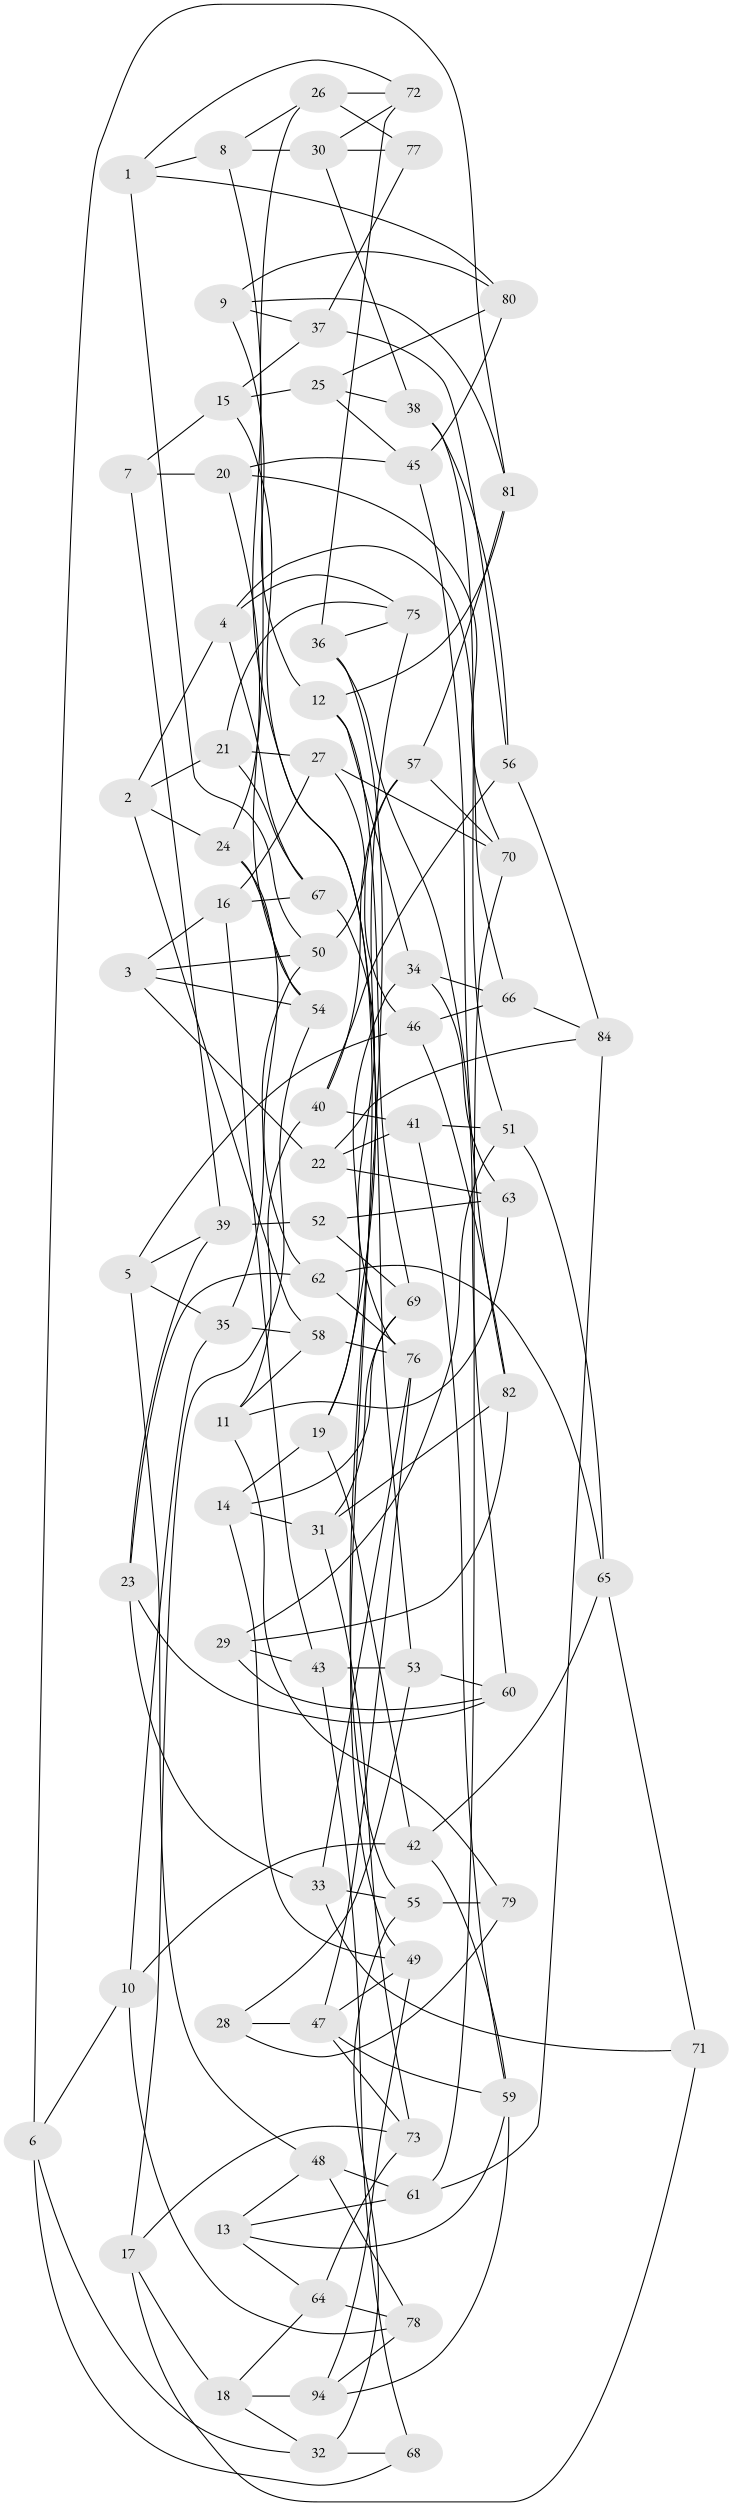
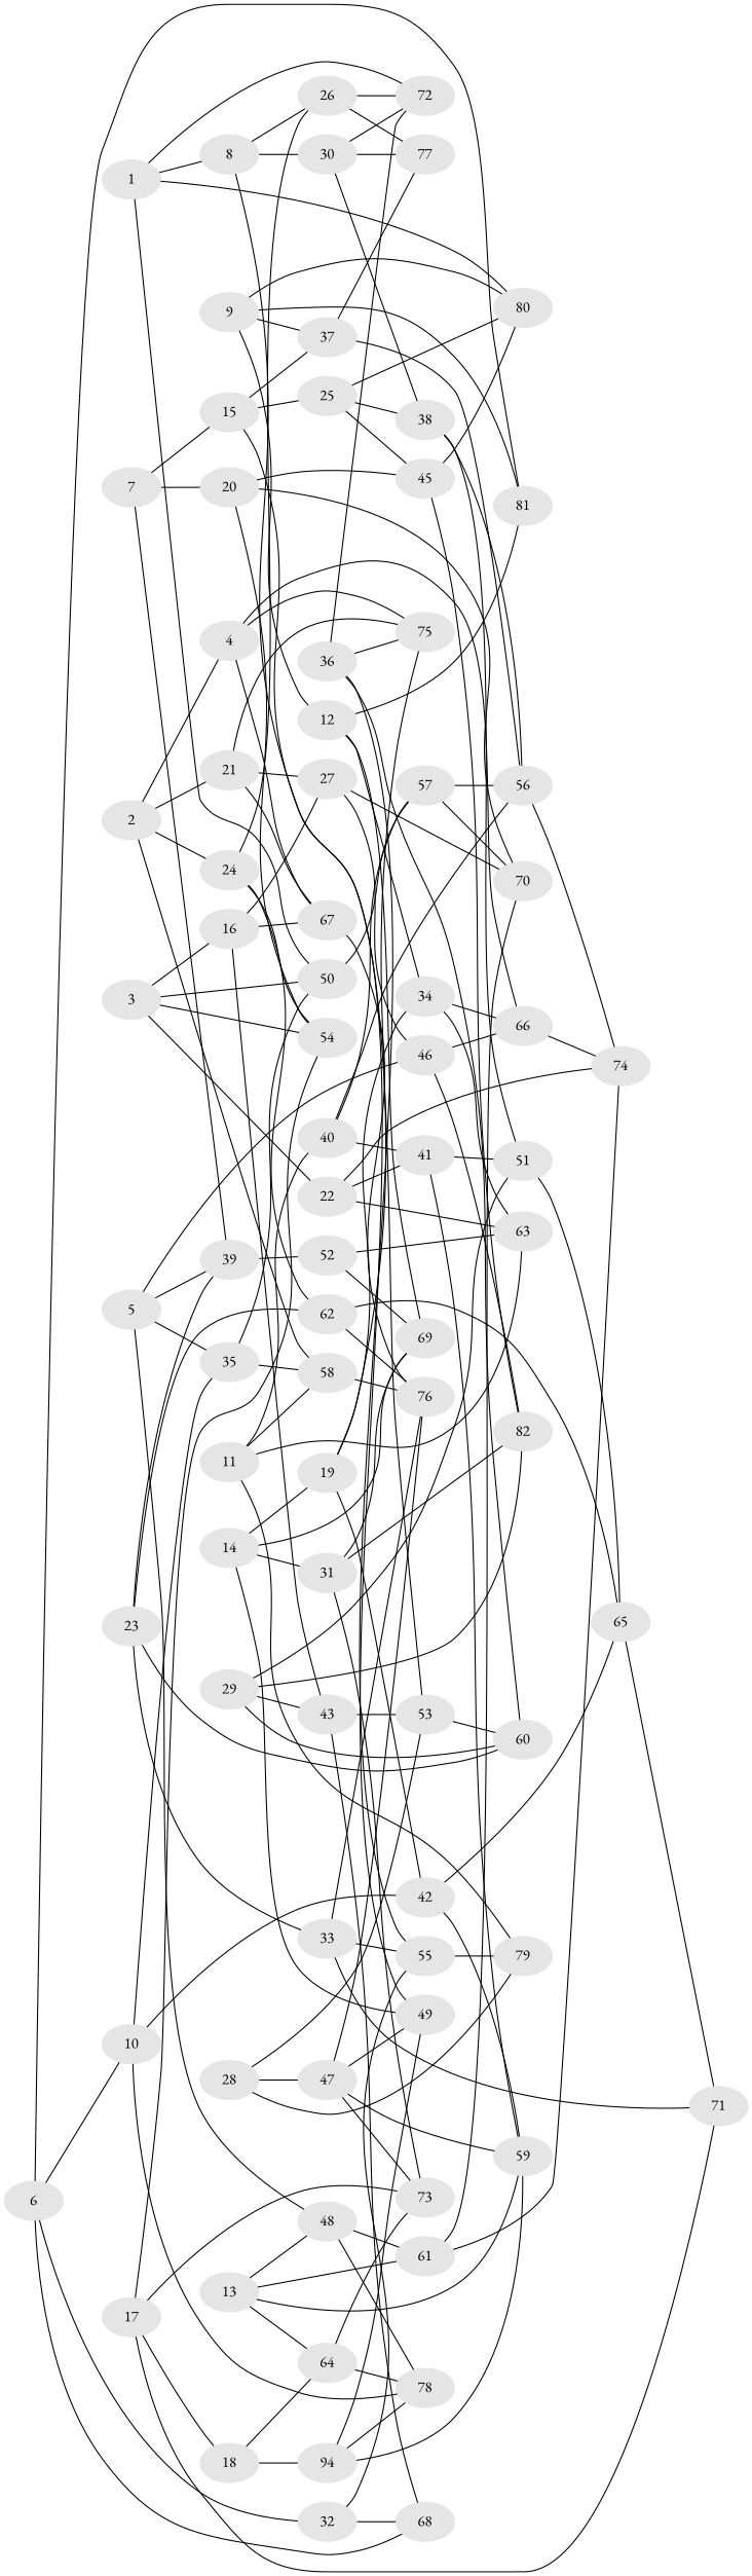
  graph {
    fontname="EB Garamond"
    rankdir=LR
    node [color=gray90 fontname="EB Garamond" style=filled]
    edge [fontname="EB Garamond"]
    1
    8
    50
    72
    80
    26
    30
    49
    57
    2
    4
    21
    24
    58
    66
    67
    75
    27
    54
    62
    76
    3
    16
    22
    43
    63
    41
-   74 [label=84]
+   74
    5
    35
    39
    46
    48
    52
    82
    78
    61
    6
    10
    32
    68
    81
    42
    55
    7
    15
    20
    37
    25
    53
    45
    70
    77
    38
    9
    12
    34
    69
    56
    59
    65
    11
    40
    79
    13
    64
    73
    14
    19
    31
    60
    17
    18
    71
    n75 [label=94]
    51
    23
    33
    28
    47
    29
    36
    1 -- 8
    1 -- 50
    1 -- 72
    1 -- 80
    8 -- 26
    8 -- 30
    8 -- 49
    50 -- 57
    26 -- 72
    26 -- 77
    30 -- 72
    30 -- 77
    30 -- 38
-   57 -- 81
+   57 -- 56
    57 -- 70
    2 -- 4
    2 -- 21
    2 -- 24
    2 -- 58
    4 -- 66
    4 -- 67
    4 -- 75
    21 -- 67
    21 -- 75
    21 -- 27
    24 -- 26
    24 -- 54
    24 -- 62
    58 -- 76
    66 -- 74
    67 -- 76
    27 -- 46
    27 -- 70
    62 -- 76
    62 -- 65
    3 -- 50
    3 -- 54
    3 -- 16
    3 -- 22
    16 -- 67
    16 -- 27
    16 -- 43
    22 -- 63
    22 -- 41
    22 -- 74
    43 -- 68
    43 -- 53
    41 -- 59
    41 -- 51
    5 -- 35
    5 -- 39
    5 -- 46
    5 -- 48
    35 -- 50
    35 -- 58
    39 -- 52
    46 -- 66
    46 -- 82
    48 -- 78
    48 -- 61
    52 -- 63
    52 -- 69
    61 -- 74
    61 -- 70
    6 -- 10
    6 -- 32
    6 -- 68
    6 -- 81
    10 -- 35
    10 -- 78
    10 -- 42
    32 -- 68
    32 -- 55
    42 -- 59
    42 -- 65
    55 -- 79
    7 -- 39
    7 -- 15
    7 -- 20
    15 -- 37
    15 -- 25
    15 -- 53
    20 -- 54
    20 -- 45
    20 -- 70
    37 -- 77
    37 -- 56
    25 -- 80
    25 -- 45
    25 -- 38
    53 -- 60
    45 -- 80
    45 -- 82
    38 -- 56
    38 -- 51
    9 -- 80
    9 -- 81
    9 -- 37
    9 -- 12
    12 -- 81
    12 -- 34
    12 -- 69
    34 -- 66
    34 -- 63
    56 -- 74
    65 -- 71
    11 -- 58
    11 -- 63
    11 -- 40
    11 -- 79
    40 -- 57
    40 -- 41
    40 -- 56
    13 -- 48
    13 -- 61
    13 -- 59
    13 -- 64
    64 -- 78
    64 -- 73
    14 -- 49
    14 -- 69
    14 -- 19
    14 -- 31
    19 -- 75
    19 -- 42
    19 -- 34
    31 -- 82
    31 -- 69
    31 -- 73
    17 -- 54
    17 -- 73
    17 -- 18
    17 -- 71
-   18 -- 32
    18 -- 64
    18 -- n75
    n75 -- 49
    n75 -- 78
    n75 -- 59
    51 -- 65
    23 -- 62
    23 -- 39
    23 -- 60
    23 -- 33
    33 -- 76
    33 -- 55
    33 -- 71
    28 -- 53
    28 -- 79
    28 -- 47
    47 -- 49
    47 -- 76
    47 -- 59
    47 -- 73
    29 -- 43
    29 -- 82
    29 -- 60
    29 -- 51
    36 -- 72
    36 -- 75
    36 -- 55
    36 -- 60
  }
